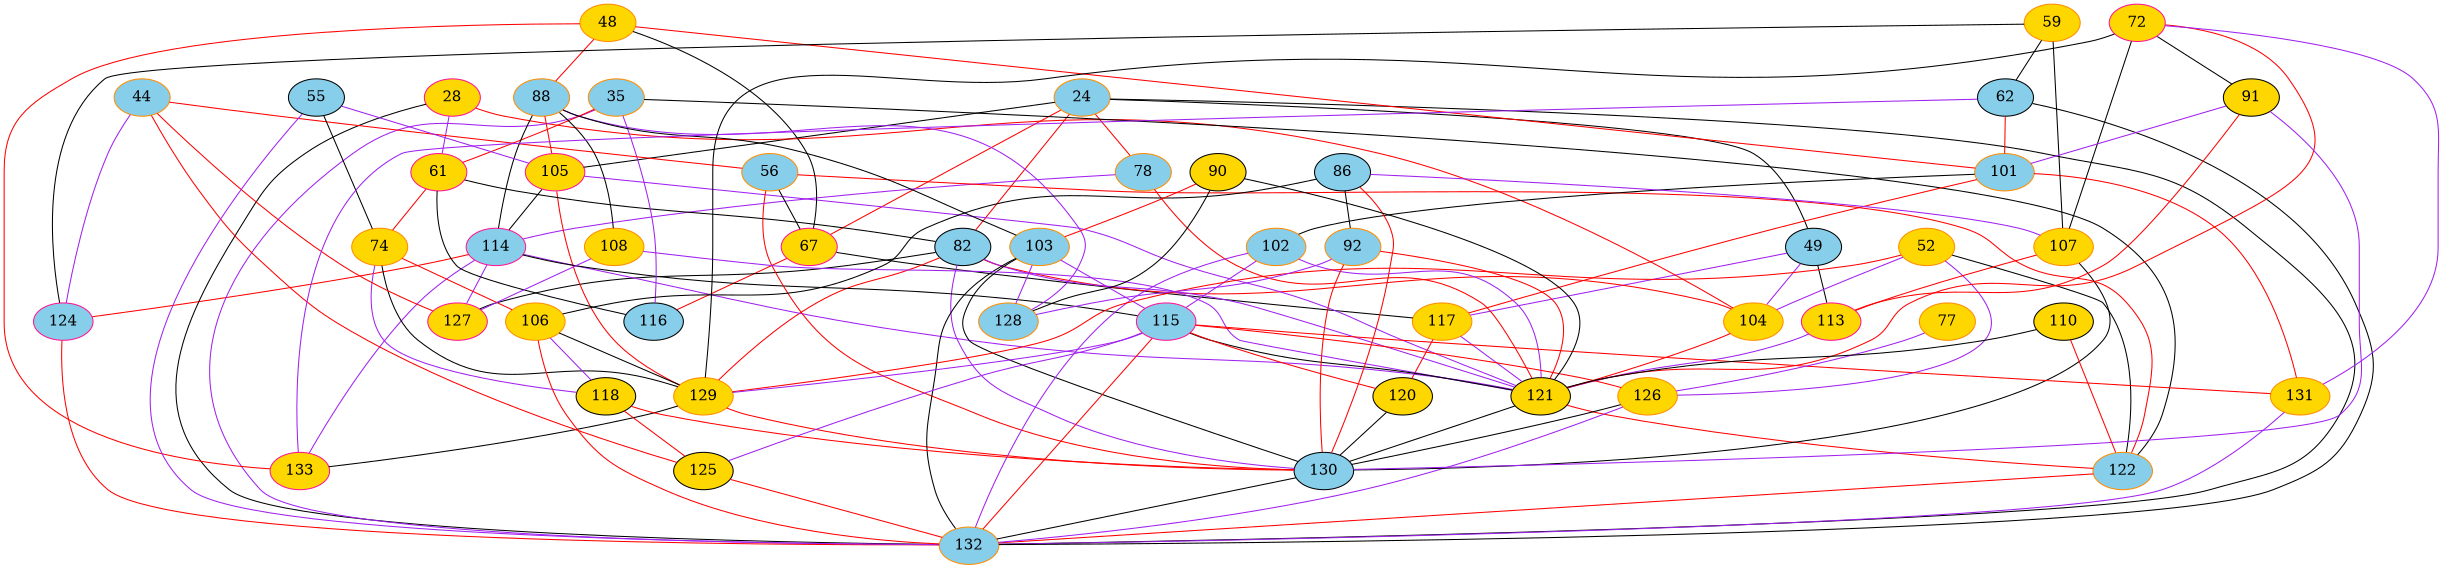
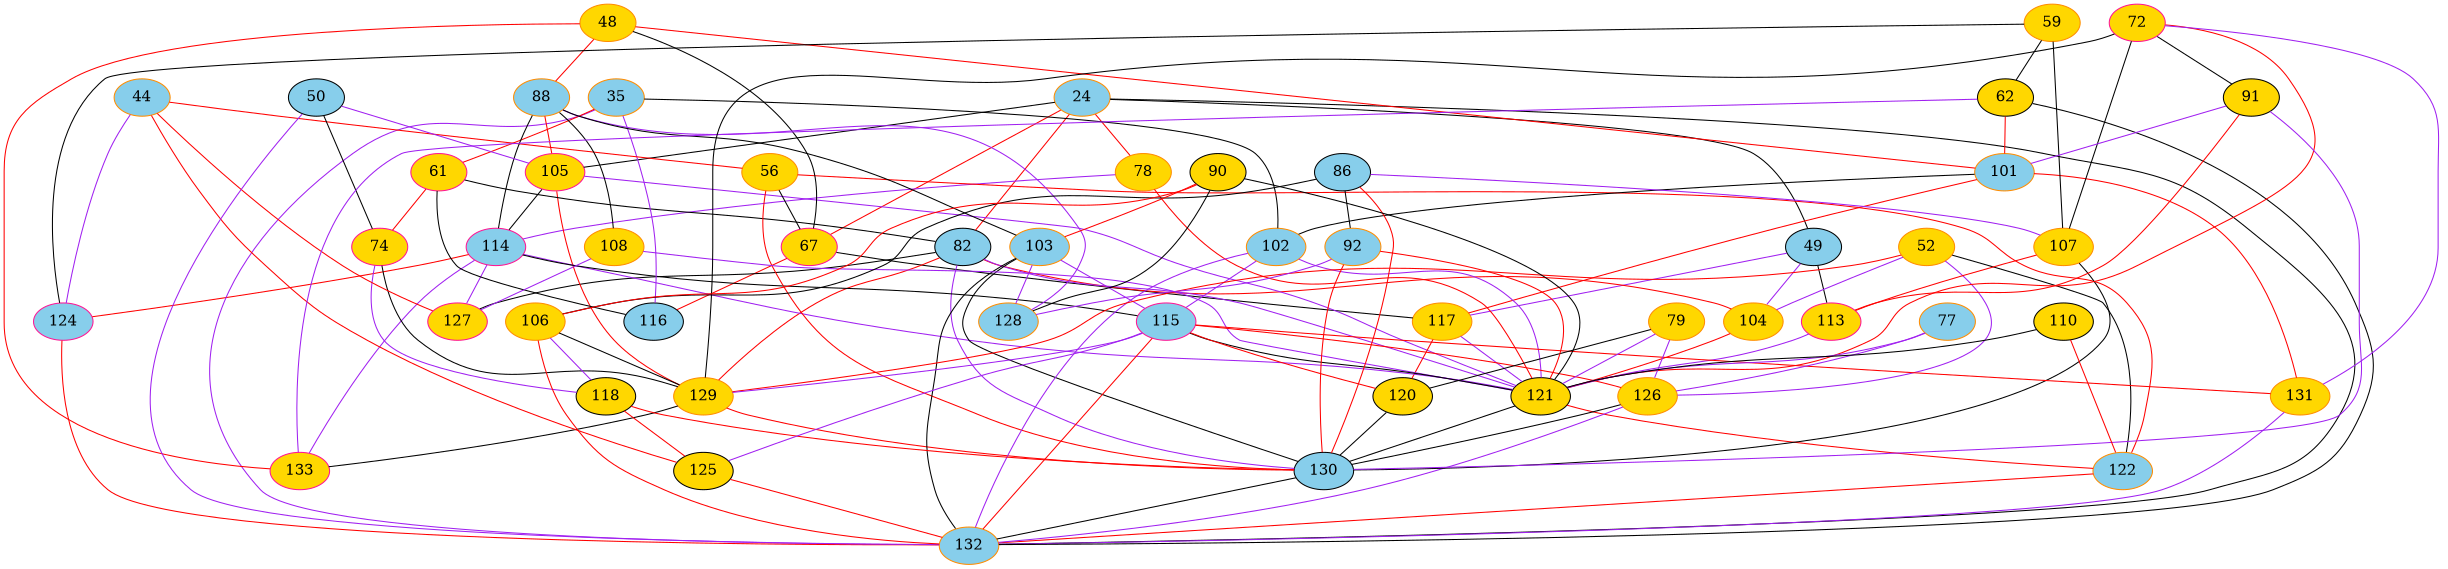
  graph {
    node [color=darkorange fillcolor=gold style=filled]
    edge [color=red]
    24 [fillcolor=skyblue super="+6+7"]
    49 [color=black fillcolor=skyblue]
    67 [color=deeppink super="+9"]
-   78 [fillcolor=skyblue super="+66"]
+   78 [super="+66"]
    82 [color=black fillcolor=skyblue super="+2+23+42"]
    105 [color=deeppink super="+19+100"]
    132 [fillcolor=skyblue super="+99"]
    104 [super="+15"]
    113 [color=deeppink]
    117 [super="+70"]
    116 [color=black fillcolor=skyblue]
    121 [color=black super="+3+84+64+53+111"]
    114 [color=deeppink fillcolor=skyblue super="+81"]
    127 [color=deeppink]
    129 [super="+58+65"]
    130 [color=black fillcolor=skyblue super="+5+71+36+119+55+96+57"]
-   28 [color=deeppink]
    61 [color=deeppink]
-   74
+   74 [color=deeppink]
    35 [fillcolor=skyblue super="+14"]
    122 [fillcolor=skyblue super="+93+33"]
    44 [fillcolor=skyblue]
-   56 [fillcolor=skyblue]
+   56
    124 [color=deeppink fillcolor=skyblue]
    125 [color=black]
    48
    88 [fillcolor=skyblue super="+43"]
    101 [fillcolor=skyblue super="+38+95"]
    133 [color=deeppink]
    128 [fillcolor=skyblue]
    103 [fillcolor=skyblue super="+68+94"]
    108
    102 [fillcolor=skyblue super="+98"]
    131
    120 [color=black super="+46"]
-   50 [color=black fillcolor=skyblue label=55]
+   50 [color=black fillcolor=skyblue]
    118 [color=black]
    52
    126 [super="+123"]
    59
-   62 [color=black fillcolor=skyblue]
+   62 [color=black]
    107 [super="+31"]
    72 [color=deeppink super="+16+34+37"]
    91 [color=black super="+47+39"]
    115 [color=deeppink fillcolor=skyblue super="+83+112"]
-   77
+   77 [fillcolor=skyblue]
+   79
    86 [color=black fillcolor=skyblue super="+69"]
    92 [fillcolor=skyblue]
    106 [super="+85+80"]
    90 [color=black]
    110 [color=black]
    24 -- 49 [color=black]
    24 -- 67 [weight=2]
    24 -- 78
    24 -- 82
    24 -- 105 [color=black]
    24 -- 132 [color=black weight=2]
    49 -- 104 [color=purple]
    49 -- 113 [color=black]
    49 -- 117 [color=purple]
    67 -- 117 [color=black]
    67 -- 116
    78 -- 121
    78 -- 114 [color=purple]
    82 -- 104
    82 -- 121 [color=purple weight=2]
    82 -- 127 [color=black]
    82 -- 129
    82 -- 130 [color=purple]
    105 -- 121 [color=purple]
    105 -- 114 [color=black weight=2]
    105 -- 129
    104 -- 121
    113 -- 121 [color=purple]
    117 -- 121 [color=purple weight=2]
    117 -- 120
    121 -- 130 [color=black weight=3]
    121 -- 122 [weight=2]
    114 -- 121 [color=purple]
    114 -- 127 [color=purple]
    114 -- 124
    114 -- 133 [color=purple]
    114 -- 115 [color=black weight=2]
    129 -- 130 [weight=2]
    129 -- 133 [color=black]
    130 -- 132 [color=black weight=4]
-   28 -- 132 [color=black]
-   28 -- 104 [weight=2]
-   28 -- 61 [color=purple]
    61 -- 82 [color=black]
    61 -- 116 [color=black]
    61 -- 74
    74 -- 129 [color=black]
    74 -- 118 [color=purple]
    35 -- 132 [color=purple]
    35 -- 116 [color=purple weight=2]
    35 -- 61 [weight=2]
-   35 -- 122 [color=black]
+   35 -- 102 [color=black]
    122 -- 132
    44 -- 127
    44 -- 56
    44 -- 124 [color=purple]
    44 -- 125
    56 -- 67 [color=black]
    56 -- 130
    56 -- 122
    124 -- 132
    125 -- 132
    48 -- 67 [color=black]
    48 -- 88
    48 -- 101
    48 -- 133
    88 -- 105
    88 -- 114 [color=black]
    88 -- 128 [color=purple]
    88 -- 103 [color=black]
    88 -- 108 [color=black]
    101 -- 117
    101 -- 102 [color=black]
    101 -- 131
    103 -- 132 [color=black weight=2]
    103 -- 130 [color=black]
    103 -- 128 [color=purple]
    103 -- 115 [color=purple weight=3]
    108 -- 121 [color=purple weight=2]
    108 -- 127 [color=purple]
    102 -- 132 [color=purple]
    102 -- 121 [color=purple weight=2]
    102 -- 115 [color=purple]
    131 -- 132 [color=purple]
    120 -- 130 [color=black weight=2]
    50 -- 105 [color=purple weight=2]
    50 -- 132 [color=purple]
    50 -- 74 [color=black]
    118 -- 130
    118 -- 125
    52 -- 104 [color=purple]
    52 -- 129
    52 -- 122 [color=black]
    52 -- 126 [color=purple]
    126 -- 132 [color=purple]
    126 -- 130 [color=black]
    59 -- 124 [color=black]
    59 -- 62 [color=black]
    59 -- 107 [color=black weight=2]
    62 -- 132 [color=black]
    62 -- 101
    62 -- 133 [color=purple]
    107 -- 113
    107 -- 130 [color=black]
    72 -- 121 [weight=2]
    72 -- 129 [color=black weight=3]
    72 -- 131 [color=purple]
    72 -- 107 [color=black]
    72 -- 91 [color=black]
    91 -- 113
    91 -- 130 [color=purple weight=3]
    91 -- 101 [color=purple weight=3]
    115 -- 132
    115 -- 121 [color=black weight=2]
    115 -- 129 [color=purple]
    115 -- 125 [color=purple]
    115 -- 131
    115 -- 120 [weight=2]
    115 -- 126 [weight=2]
+   77 -- 121 [color=purple weight=2]
    77 -- 126 [color=purple weight=2]
+   79 -- 121 [color=purple weight=2]
+   79 -- 120 [color=black]
+   79 -- 126 [color=purple]
    86 -- 130
    86 -- 107 [color=purple]
    86 -- 92 [color=black]
    86 -- 106 [color=black weight=3]
    92 -- 121
    92 -- 130
    92 -- 128 [color=purple]
    106 -- 132 [weight=3]
    106 -- 129 [color=black weight=2]
    106 -- 118 [color=purple]
    90 -- 121 [color=black]
    90 -- 128 [color=black]
    90 -- 103
-   74 -- 106
+   90 -- 106
    110 -- 121 [color=black weight=2]
    110 -- 122 [weight=2]
  }
